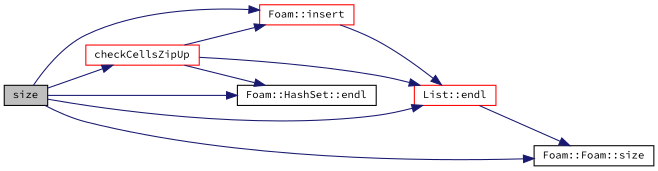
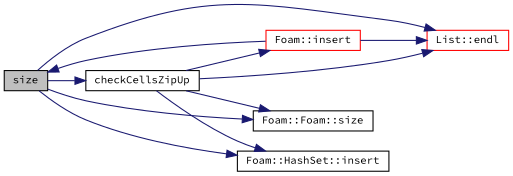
  digraph {
    fontname="Source Code Pro"
    rankdir=LR
    node [color=black fontname="Source Code Pro" fontsize=10 shape=record]
    edge [color=midnightblue fontname="Source Code Pro" fontsize=10 labelfontname=FreeSans labelfontsize=10 style=solid]
    n1 [fillcolor=grey75 fontcolor=black height=0.2 label=size style=filled width=0.4]
-   n2 [color=red height=0.2 label=checkCellsZipUp width=0.4]
+   n2 [height=0.2 label=checkCellsZipUp width=0.4]
    n3 [color=red height=0.2 label="List::endl" width=0.4]
    n4 [height=0.2 label="Foam::Foam::size" width=0.4]
-   n5 [height=0.2 label="Foam::HashSet::endl" width=0.4]
+   n5 [height=0.2 label="Foam::HashSet::insert" width=0.4]
    n6 [color=red height=0.2 label="Foam::insert" width=0.4]
    n1 -> n2
    n1 -> n3
    n1 -> n4
    n1 -> n5
-   n1 -> n6
+   n6 -> n1
    n2 -> n3
-   n3 -> n4
+   n2 -> n4
    n2 -> n5
    n2 -> n6
    n6 -> n3
  }
